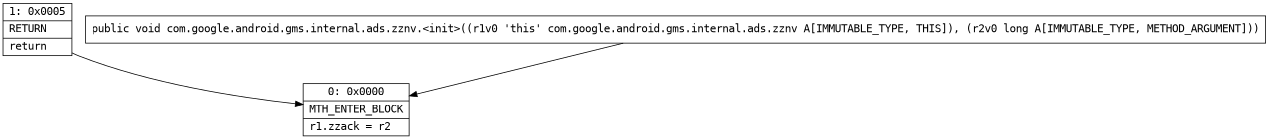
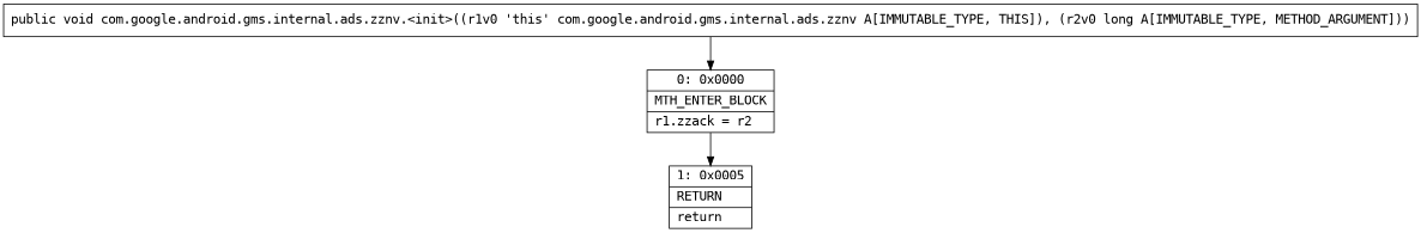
  digraph {
    fontname="DejaVu Sans Mono"
    node [shape=record fontname="DejaVu Sans Mono"]
    edge [fontname="DejaVu Sans Mono"]
    n1 [label="{0\:\ 0x0000|MTH_ENTER_BLOCK\l|r1.zzack = r2\l}"]
    n2 [label="{1\:\ 0x0005|RETURN\l|return\l}"]
    n3 [label="{public void com.google.android.gms.internal.ads.zznv.\<init\>((r1v0 'this' com.google.android.gms.internal.ads.zznv A[IMMUTABLE_TYPE, THIS]), (r2v0 long A[IMMUTABLE_TYPE, METHOD_ARGUMENT])) }"]
-   n2 -> n1
+   n1 -> n2
    n3 -> n1
  }
